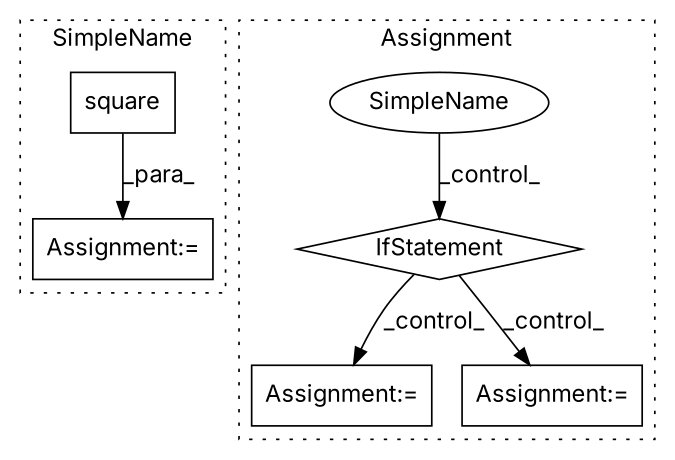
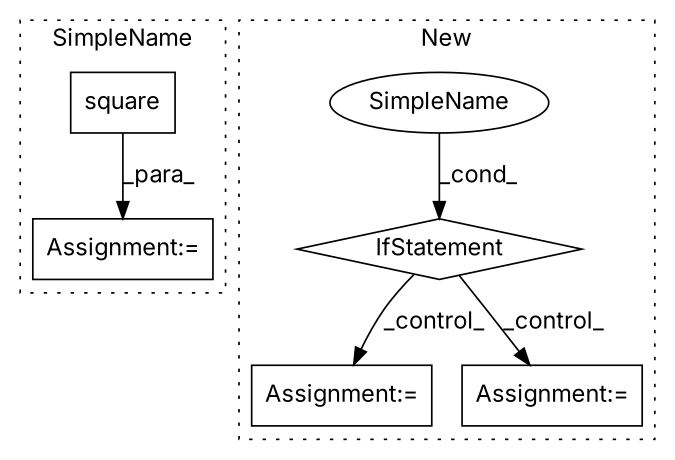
  digraph {
    fontname=Inter
    node [a=7 fontname=Inter l=1 shape=box]
    edge [fontname=Inter]
    n1 [a=32 l="7,1" label=square s="9270,9280"]
    n2 [label="Assignment:=" s=9253]
    n3 [a=25 l="4,2" label=IfStatement s="11902,11921" shape=diamond]
    n4 [label="Assignment:=" s=12105]
    n5 [a=42 label=SimpleName shape=ellipse l=""]
    n6 [label="Assignment:=" s=12273]
    subgraph cluster_1 {
      label=SimpleName
      style=dotted
      n1
      n2
    }
    subgraph cluster_2 {
-     label=Assignment
+     label=New
      style=dotted
      n3
      n4
      n5
      n6
    }
    n1 -> n2 [label=_para_]
    n3 -> n4 [label=_control_]
    n3 -> n6 [label=_control_]
-   n5 -> n3 [label=_control_]
+   n5 -> n3 [label=_cond_]
  }
